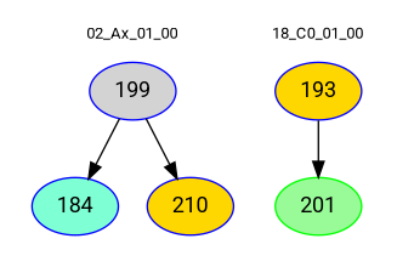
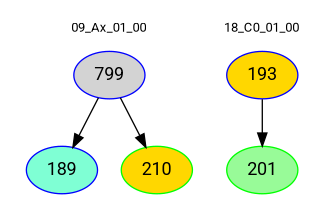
  digraph {
    fontname=Roboto
    node [color=blue fillcolor=gold fontname=Roboto style=filled]
    edge [color=black fontname=Roboto]
-   n1 [fillcolor=lightgrey label=199]
-   n2 [fillcolor=aquamarine label=184]
-   n3 [label=210]
+   n1 [fillcolor=lightgrey label=799]
+   n2 [fillcolor=aquamarine label=189]
+   n3 [color=green label=210]
    n4 [label=193]
    n5 [color=green fillcolor=palegreen label=201]
    subgraph cluster_1 {
      color=white
      fontsize=10
-     label="02_Ax_01_00"
+     label="09_Ax_01_00"
      n1
      n2
      n3
    }
    subgraph cluster_2 {
      color=white
      fontsize=10
      label="18_C0_01_00"
      n4
      n5
    }
    n1 -> n2
    n1 -> n3
    n4 -> n5
  }
